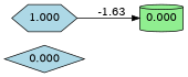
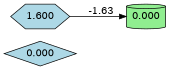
  digraph {
    rankdir=LR
    node [fillcolor=lightblue style=filled]
    n1 [label=0.000 shape=diamond]
-   n2 [label=1.000 shape=hexagon]
+   n2 [label=1.600 shape=hexagon]
    n3 [fillcolor=lightgreen label=0.000 shape=cylinder]
    n2 -> n3 [label=-1.63]
  }
